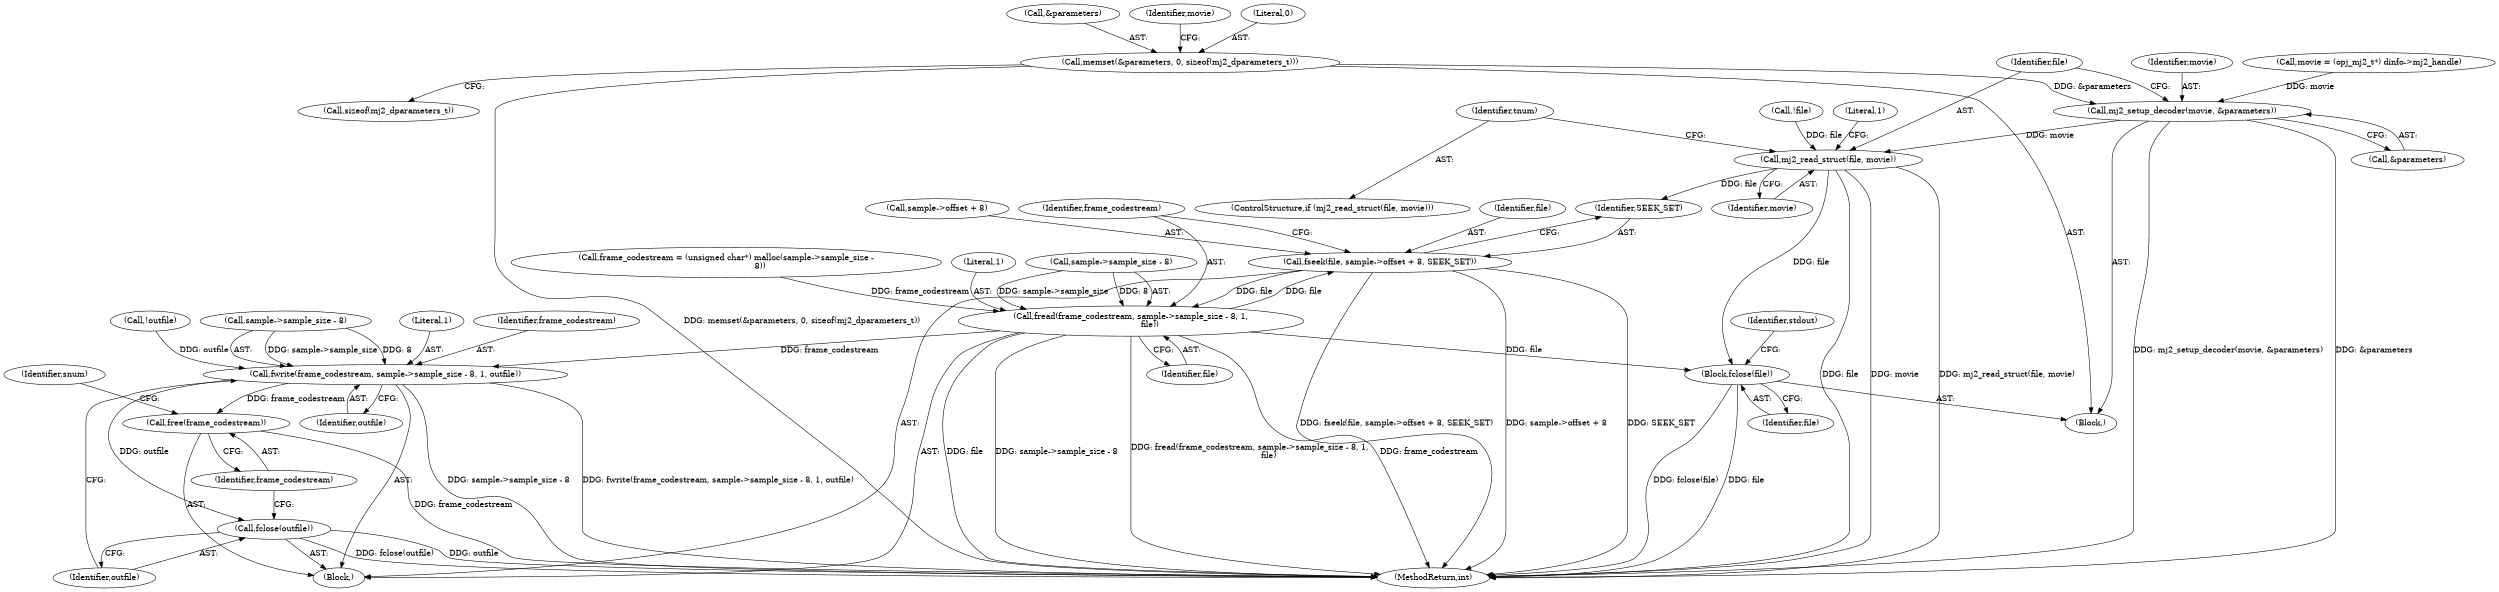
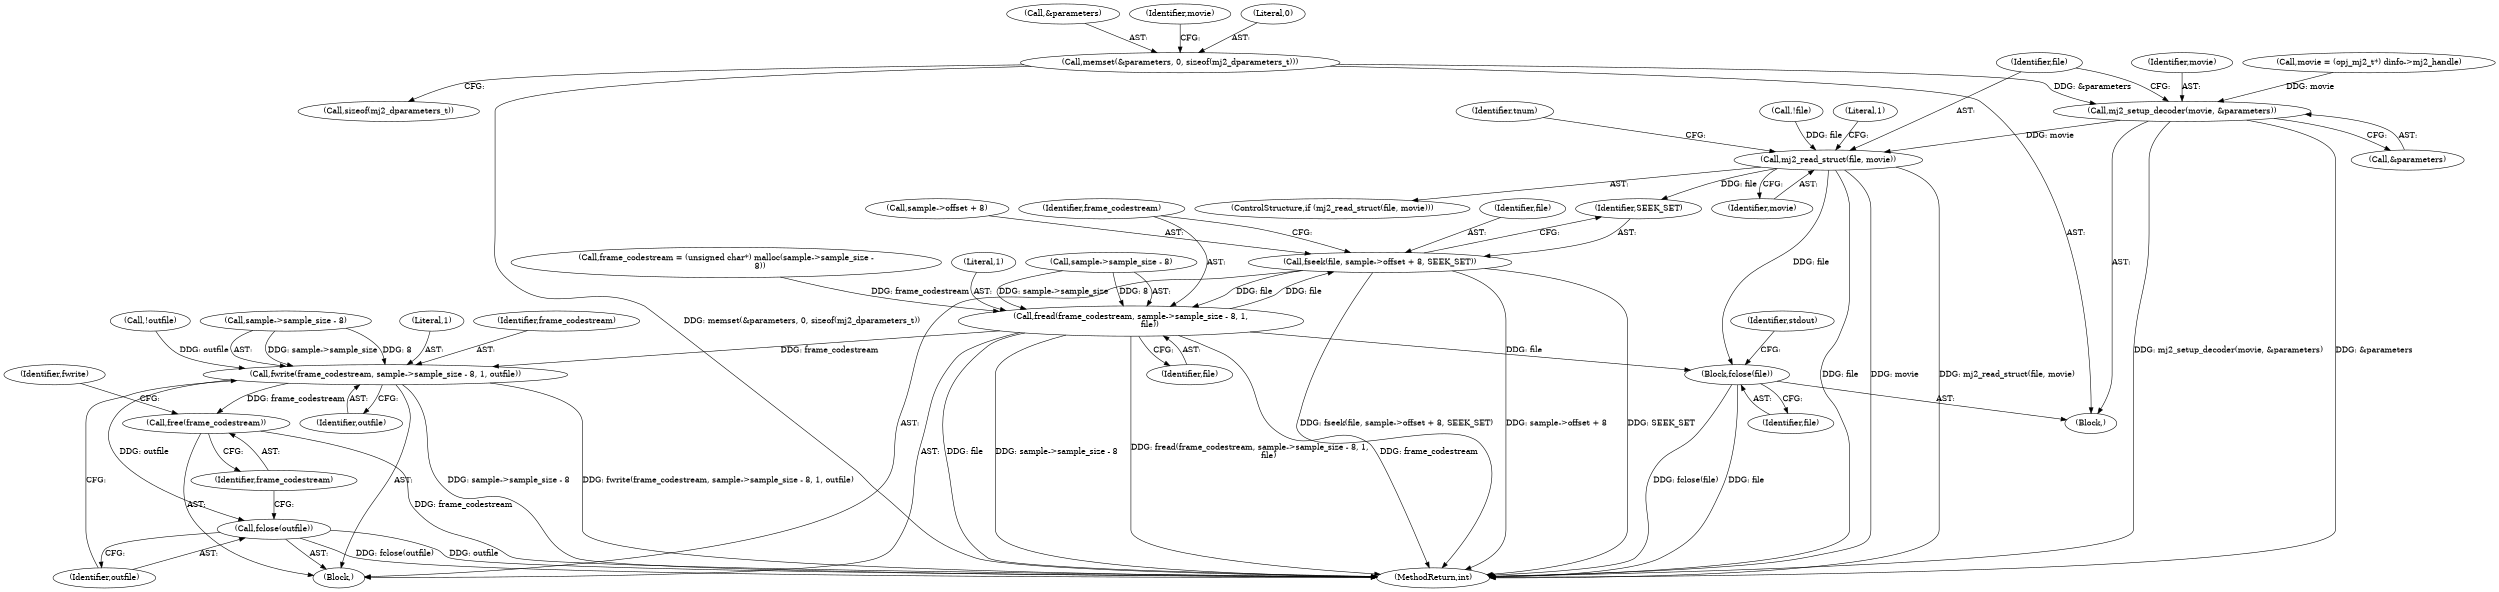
  digraph {
    n1 [label="(Call,memset(&parameters, 0, sizeof(mj2_dparameters_t)))"]
    n2 [label="(Call,mj2_setup_decoder(movie, &parameters))"]
    n3 [label="(Call,sizeof(mj2_dparameters_t))"]
    n4 [label="(MethodReturn,int)"]
    n5 [label="(Block,)"]
    n6 [label="(Call,mj2_read_struct(file, movie))"]
    n7 [label="(Call,&parameters)"]
    n8 [label="(Block,fclose(file))"]
    n9 [label="(ControlStructure,if (mj2_read_struct(file, movie)))"]
    n10 [label="(Identifier,movie)"]
    n11 [label="(Identifier,SEEK_SET)"]
    n12 [label="(Call,fseek(file, sample->offset + 8, SEEK_SET))"]
    n13 [label="(Call,fread(frame_codestream, sample->sample_size - 8, 1,\n               file))"]
    n14 [label="(Block,)"]
    n15 [label="(Identifier,file)"]
    n16 [label="(Call,fwrite(frame_codestream, sample->sample_size - 8, 1, outfile))"]
    n17 [label="(Identifier,file)"]
    n18 [label="(Call,fclose(outfile))"]
    n19 [label="(Call,free(frame_codestream))"]
    n20 [label="(Identifier,outfile)"]
    n21 [label="(Identifier,outfile)"]
    n22 [label="(Identifier,frame_codestream)"]
    n23 [label="(Call,&parameters)"]
    n24 [label="(Call,frame_codestream = (unsigned char*) malloc(sample->sample_size -\n                           8))"]
    n25 [label="(Call,sample->offset + 8)"]
    n26 [label="(Identifier,stdout)"]
    n27 [label="(Identifier,tnum)"]
    n28 [label="(Identifier,movie)"]
    n29 [label="(Identifier,frame_codestream)"]
    n30 [label="(Identifier,file)"]
    n31 [label="(Identifier,frame_codestream)"]
-   n32 [label="(Identifier,snum)"]
+   n32 [label="(Identifier,fwrite)"]
    n33 [label="(Literal,1)"]
    n34 [label="(Call,movie = (opj_mj2_t*) dinfo->mj2_handle)"]
    n35 [label="(Call,!outfile)"]
    n36 [label="(Literal,0)"]
    n37 [label="(Call,sample->sample_size - 8)"]
    n38 [label="(Call,sample->sample_size - 8)"]
    n39 [label="(Literal,1)"]
    n40 [label="(Identifier,file)"]
    n41 [label="(Literal,1)"]
    n42 [label="(Call,!file)"]
    n43 [label="(Identifier,movie)"]
    n1 -> n2 [label="DDG: &parameters"]
    n1 -> n3 [label="CFG: "]
    n1 -> n4 [label="DDG: memset(&parameters, 0, sizeof(mj2_dparameters_t))"]
    n1 -> n5 [label="AST: "]
    n2 -> n4 [label="DDG: mj2_setup_decoder(movie, &parameters)"]
    n2 -> n4 [label="DDG: &parameters"]
    n2 -> n5 [label="AST: "]
    n2 -> n6 [label="DDG: movie"]
    n2 -> n7 [label="CFG: "]
    n6 -> n4 [label="DDG: file"]
    n6 -> n4 [label="DDG: movie"]
    n6 -> n4 [label="DDG: mj2_read_struct(file, movie)"]
    n6 -> n8 [label="DDG: file"]
-   n27 -> n9 [label="AST: "]
+   n6 -> n9 [label="AST: "]
    n6 -> n10 [label="CFG: "]
    n6 -> n11 [label="DDG: file"]
    n7 -> n2 [label="AST: "]
    n8 -> n4 [label="DDG: file"]
    n8 -> n4 [label="DDG: fclose(file)"]
    n8 -> n5 [label="AST: "]
    n8 -> n15 [label="CFG: "]
    n10 -> n6 [label="AST: "]
    n11 -> n12 [label="AST: "]
    n12 -> n4 [label="DDG: SEEK_SET"]
    n12 -> n4 [label="DDG: fseek(file, sample->offset + 8, SEEK_SET)"]
    n12 -> n4 [label="DDG: sample->offset + 8"]
    n12 -> n11 [label="CFG: "]
    n12 -> n13 [label="DDG: file"]
    n12 -> n14 [label="AST: "]
    n13 -> n4 [label="DDG: fread(frame_codestream, sample->sample_size - 8, 1,\n               file)"]
    n13 -> n4 [label="DDG: frame_codestream"]
    n13 -> n4 [label="DDG: file"]
    n13 -> n4 [label="DDG: sample->sample_size - 8"]
    n13 -> n8 [label="DDG: file"]
    n13 -> n12 [label="DDG: file"]
    n13 -> n14 [label="AST: "]
    n13 -> n16 [label="DDG: frame_codestream"]
    n13 -> n17 [label="CFG: "]
    n15 -> n8 [label="AST: "]
    n16 -> n4 [label="DDG: sample->sample_size - 8"]
    n16 -> n4 [label="DDG: fwrite(frame_codestream, sample->sample_size - 8, 1, outfile)"]
    n16 -> n14 [label="AST: "]
    n16 -> n18 [label="DDG: outfile"]
    n16 -> n19 [label="DDG: frame_codestream"]
    n16 -> n20 [label="CFG: "]
    n17 -> n13 [label="AST: "]
    n18 -> n4 [label="DDG: outfile"]
    n18 -> n4 [label="DDG: fclose(outfile)"]
    n18 -> n14 [label="AST: "]
    n18 -> n21 [label="CFG: "]
    n19 -> n4 [label="DDG: frame_codestream"]
    n19 -> n14 [label="AST: "]
    n19 -> n22 [label="CFG: "]
    n20 -> n16 [label="AST: "]
    n21 -> n16 [label="CFG: "]
    n21 -> n18 [label="AST: "]
    n22 -> n18 [label="CFG: "]
    n22 -> n19 [label="AST: "]
    n23 -> n1 [label="AST: "]
    n24 -> n13 [label="DDG: frame_codestream"]
    n25 -> n12 [label="AST: "]
    n26 -> n8 [label="CFG: "]
    n27 -> n6 [label="CFG: "]
    n28 -> n1 [label="CFG: "]
    n29 -> n12 [label="CFG: "]
    n29 -> n13 [label="AST: "]
    n30 -> n2 [label="CFG: "]
    n30 -> n6 [label="AST: "]
    n31 -> n16 [label="AST: "]
    n32 -> n19 [label="CFG: "]
    n33 -> n13 [label="AST: "]
    n34 -> n2 [label="DDG: movie"]
    n35 -> n16 [label="DDG: outfile"]
    n36 -> n1 [label="AST: "]
    n37 -> n13 [label="AST: "]
    n37 -> n13 [label="DDG: sample->sample_size"]
    n37 -> n13 [label="DDG: 8"]
    n38 -> n16 [label="AST: "]
    n38 -> n16 [label="DDG: sample->sample_size"]
    n38 -> n16 [label="DDG: 8"]
    n39 -> n6 [label="CFG: "]
    n40 -> n12 [label="AST: "]
    n41 -> n16 [label="AST: "]
    n42 -> n6 [label="DDG: file"]
    n43 -> n2 [label="AST: "]
  }
